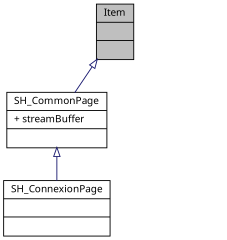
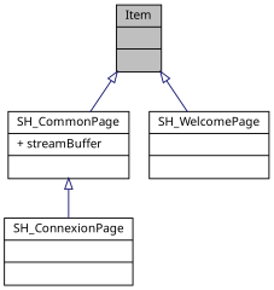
  digraph {
    node [color=black fontname=Verdana fontsize=11 shape=record]
    edge [arrowtail=onormal color=midnightblue dir=back fontname=Verdana fontsize=11 labelfontname=Verdana labelfontsize=11 style=solid]
    n1 [fillcolor=grey75 fontcolor=black height=0.2 label="{Item\n||}" style=filled width=0.4]
    n2 [height=0.2 label="{SH_CommonPage\n|+ streamBuffer\l|}" width=0.4]
+   n3 [height=0.2 label="{SH_WelcomePage\n||}" width=0.4]
    n4 [height=0.2 label="{SH_ConnexionPage\n||}" width=0.4]
    n1 -> n2
+   n1 -> n3
    n2 -> n4
  }
